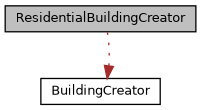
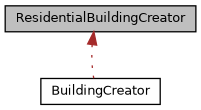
  digraph {
    node [color=black fontname=Helvetica fontsize=10 shape=record style=filled]
    n1 [fillcolor=grey75 fontcolor=black height=0.2 label=ResidentialBuildingCreator width=0.4]
    n2 [fillcolor=white height=0.2 label=BuildingCreator width=0.4]
-   n2 -> n1 [color=brown dir=back fontname=Helvetica fontsize=10 labelfontname=Helvetica labelfontsize=10 style=dotted]
+   n1 -> n2 [color=brown dir=back fontname=Helvetica fontsize=10 labelfontname=Helvetica labelfontsize=10 style=dotted]
  }
